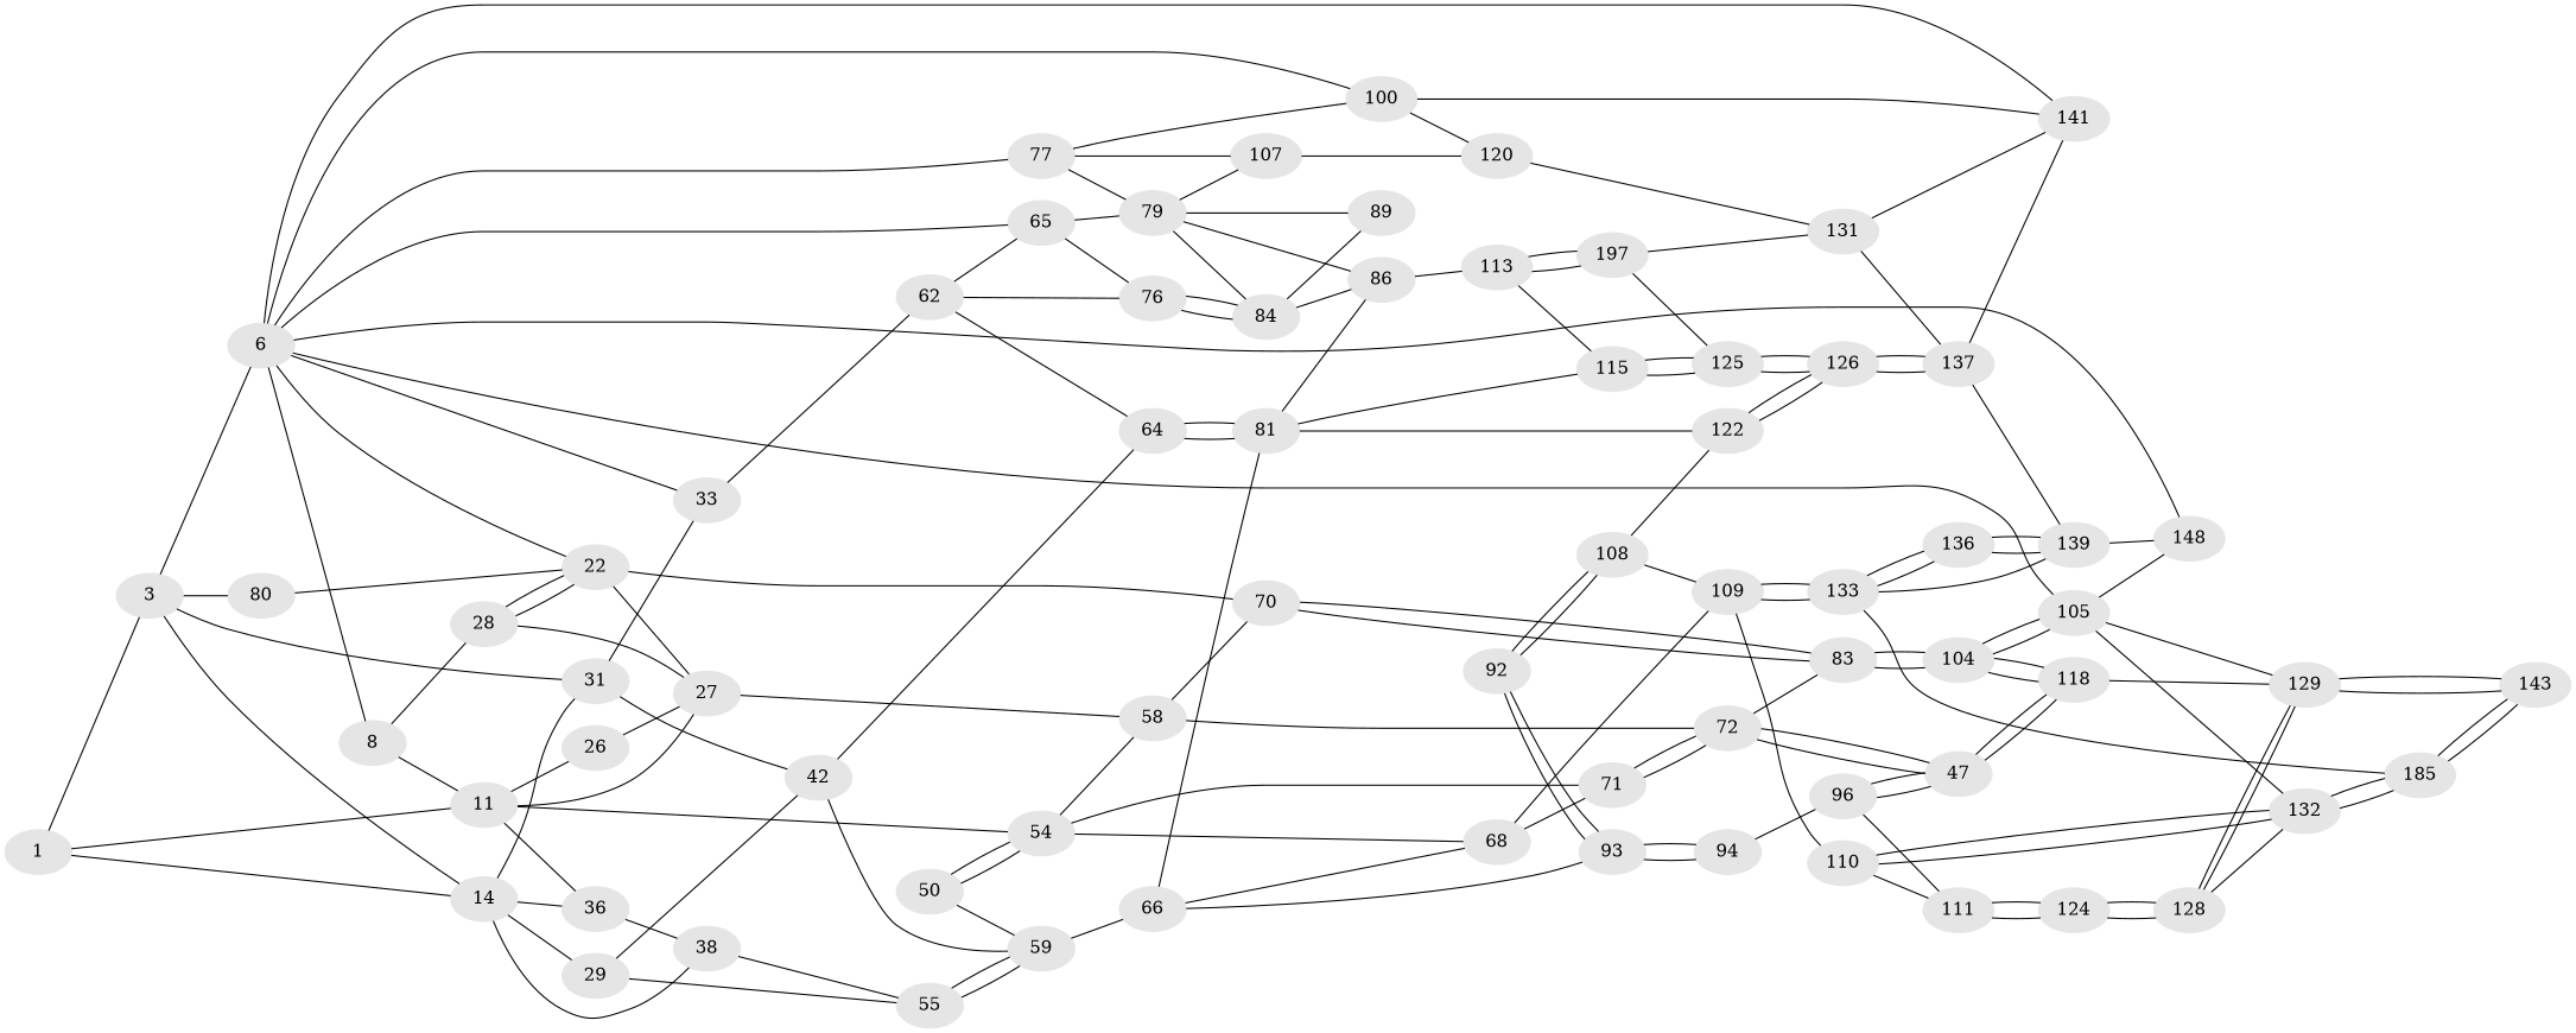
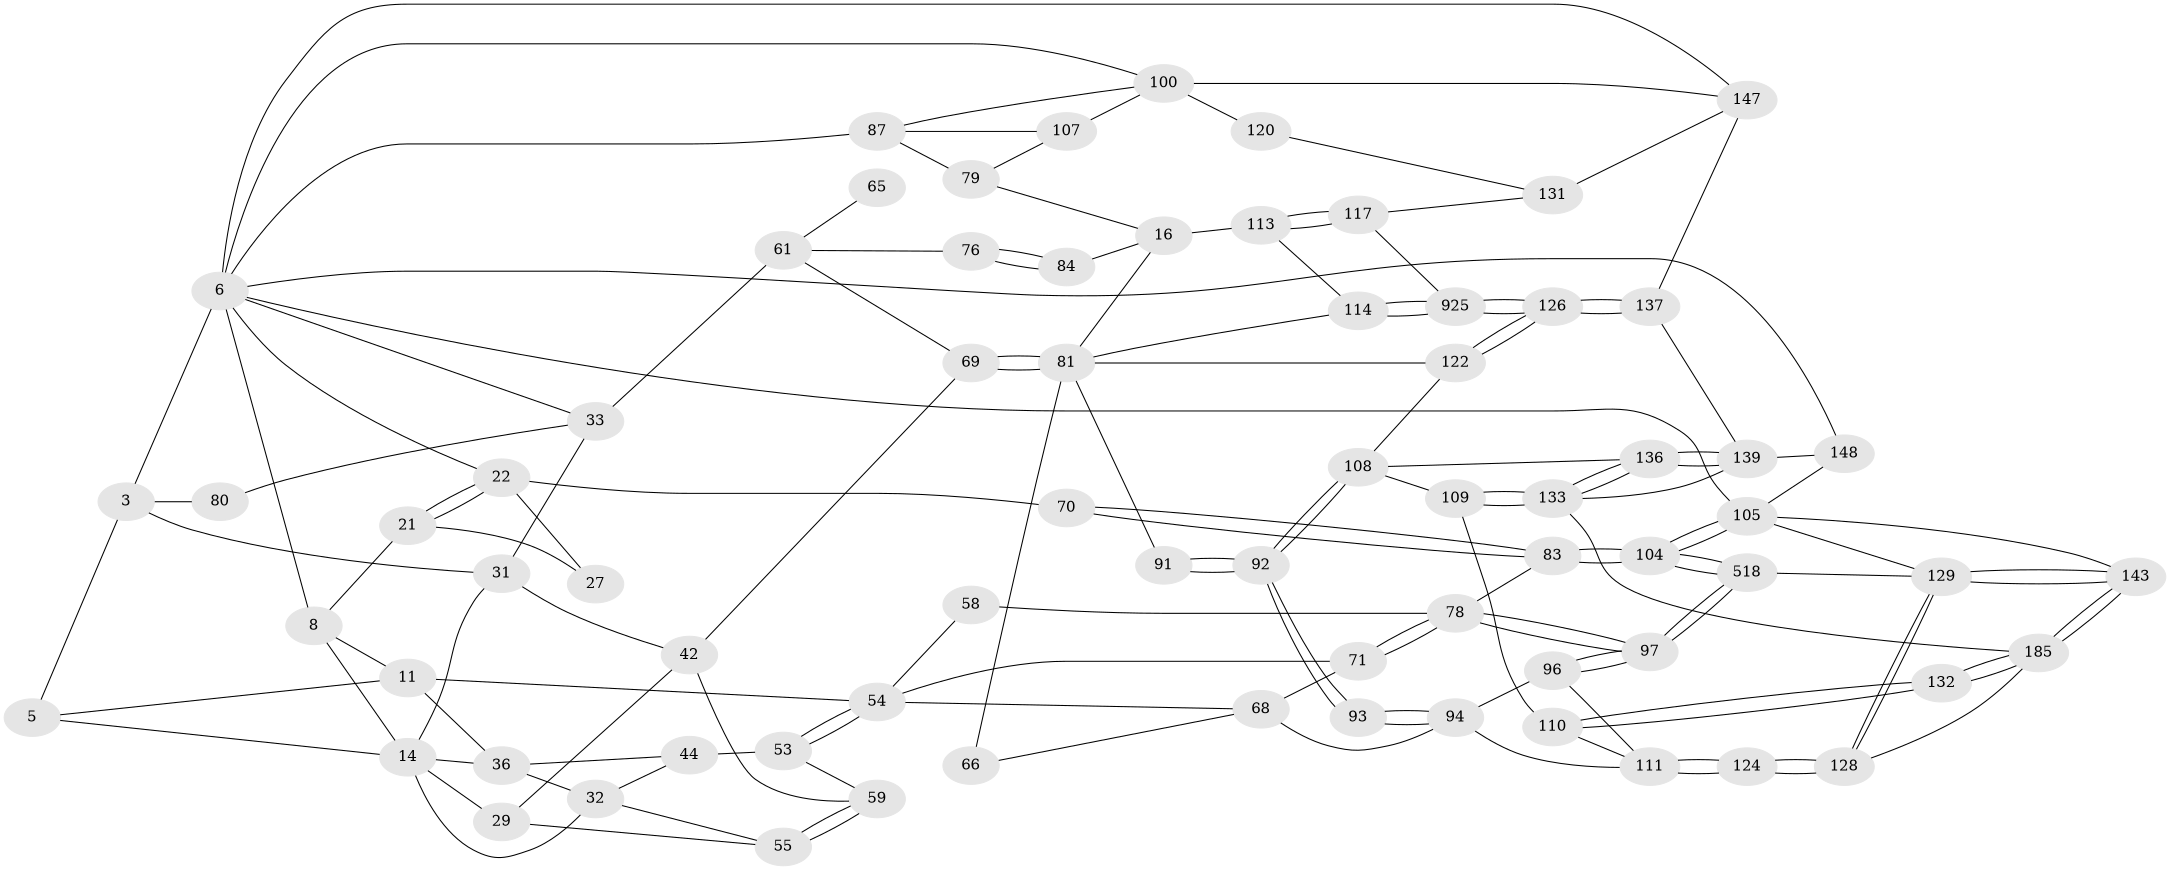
  graph {
    rankdir=LR
    node [color=gray90 style=filled]
-   1 [super="+2+10"]
+   1 [super="+2+10" label=5]
    3 [super="+4+17"]
    11 [super="+24"]
    14 [super="+15+19"]
    6 [super="+7+99+51"]
    n6 [label=80 super="+32"]
    31 [super="+35"]
-   26
    27 [super="+47"]
    36 [super="+37"]
    54 [super="+56"]
    29 [super="+43"]
-   38 [super="+39+49"]
+   38 [super="+39+49" label=32]
    8 [super="+9+13"]
    22 [super="+23"]
    33 [super="+34"]
    65 [super="+75"]
-   77 [super="+78"]
+   77 [super="+78" label=87]
    100 [super="+140+101"]
    105 [super="+144"]
-   141 [super="+146"]
+   141 [super="+146" label=147]
    148
    42 [super="+60"]
-   21 [label=28]
+   21
    70
-   62 [super="+63"]
+   62 [super="+63" label=61]
    76
    79 [super="+90+80"]
    107 [super="+116"]
    120 [super="+121"]
    129 [super="+130"]
    143
    58 [super="+69"]
+   44 [super="+50"]
    68 [super="+74"]
    71
    55
    83
-   72 [super="+73"]
+   72 [super="+73" label=78]
    59 [super="+61"]
-   64
-   53 [label=50]
+   64 [label=69]
+   53
    66 [super="+67"]
    81 [super="+87+82"]
    94 [super="+95"]
-   97 [label=47]
+   97
    93
    84 [super="+85"]
-   86 [super="+103"]
-   114 [label=115]
+   86 [super="+103" label=16]
+   91
+   114
    122
-   89
    96 [super="+119"]
    111 [super="+112"]
    104
-   118
+   118 [label=518]
    113
    92
-   125
+   125 [label=925]
    126
-   117 [super="+127" label=197]
+   117 [super="+127"]
    108 [super="+123"]
    109
    136
    124
    128
    131 [super="+142"]
    110
    133 [super="+134"]
    139 [super="+147"]
    132
    n73 [label=185]
    137 [super="+138"]
    1 -- 3
    1 -- 11
    1 -- 14 [weight=2]
-   3 -- 14
+   8 -- 14
    3 -- 6
    3 -- n6 [weight=3]
    3 -- 31
-   11 -- 26 [weight=2]
-   11 -- 27
    11 -- 36 [weight=2]
    11 -- 54
    14 -- 31
    14 -- 36
    14 -- 29 [weight=2]
    14 -- 38
    6 -- 8
    6 -- 22
    6 -- 33
-   6 -- 65
    6 -- 77
    6 -- 100
    6 -- 105
    6 -- 141
    6 -- 148
-   n6 -- 22
+   n6 -- 33
    31 -- 33
    31 -- 42
-   26 -- 27
-   27 -- 58
    36 -- 38
+   36 -- 44
    54 -- 58
    54 -- 68
    54 -- 71
    29 -- 42
    29 -- 55
+   38 -- 44 [weight=2]
    38 -- 55
    8 -- 11
    8 -- 21
    22 -- 27
    22 -- 70
    33 -- 62
-   65 -- 76
-   65 -- 79
    77 -- 100
    77 -- 79
    77 -- 107
    100 -- 141
    100 -- 120 [weight=2]
    105 -- 148
    105 -- 129
-   105 -- 132
+   105 -- 143
    42 -- 59
    42 -- 64
    21 -- 27
    21 -- 22
    21 -- 22
    70 -- 83
    70 -- 83
    62 -- 65
    62 -- 76
    62 -- 64
    76 -- 84
    76 -- 84
    79 -- 107
-   79 -- 84
    79 -- 86
-   79 -- 89 [weight=2]
-   107 -- 120
+   107 -- 100
    120 -- 131
    129 -- 143
    129 -- 143
-   58 -- 70
    58 -- 72
+   44 -- 53
    68 -- 71
-   68 -- 109
+   68 -- 94
    71 -- 72
    71 -- 72
    55 -- 59
    55 -- 59
    83 -- 104
    83 -- 104
    72 -- 83
    72 -- 97
    72 -- 97
-   59 -- 66
    64 -- 81
    64 -- 81
    53 -- 54
    53 -- 54
    53 -- 59
    66 -- 68
    66 -- 81
-   66 -- 93
    81 -- 86
+   81 -- 91 [weight=2]
    81 -- 114
    81 -- 122
    94 -- 96
+   94 -- 111
    97 -- 118
    97 -- 118
    93 -- 94
    93 -- 94
    84 -- 86
-   84 -- 89
    86 -- 113
+   91 -- 92
+   91 -- 92
    114 -- 125
    114 -- 125
    122 -- 126
    122 -- 126
    96 -- 97
    96 -- 97
    96 -- 111
    111 -- 124
    111 -- 124
    104 -- 105
    104 -- 105
    104 -- 118
    104 -- 118
    118 -- 129
    113 -- 114
    113 -- 117
    113 -- 117
    92 -- 93
    92 -- 93
    92 -- 108
    92 -- 108
    125 -- 126
    125 -- 126
    126 -- 137
    126 -- 137
    117 -- 125
    117 -- 131
    108 -- 122
    108 -- 109
+   108 -- 136
    109 -- 110
    109 -- 133
    109 -- 133
    136 -- 139
    136 -- 139
    124 -- 128
    124 -- 128
    128 -- 129
    128 -- 129
-   128 -- 132
+   128 -- n73
    131 -- 141
-   131 -- 137
    110 -- 111
    110 -- 132
    110 -- 132
    133 -- 136
    133 -- 136
    133 -- 139
    133 -- n73
    139 -- 148
    132 -- n73
    132 -- n73
    n73 -- 143
    n73 -- 143
    137 -- 141
    137 -- 139
  }
